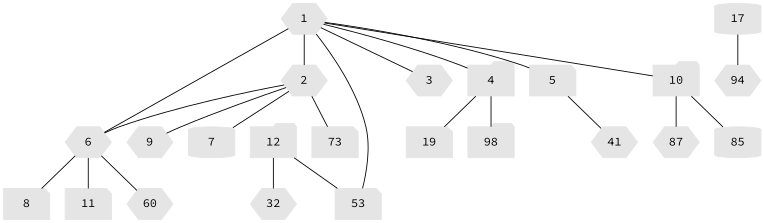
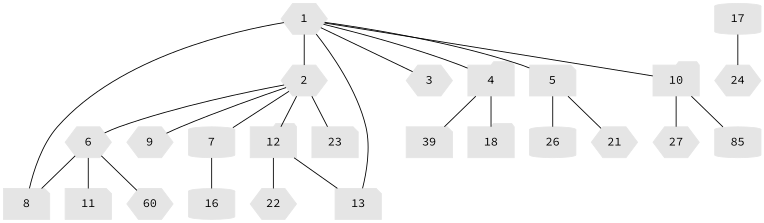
  graph {
    fontname="Source Code Pro"
    node [color=gray90 fontname="Source Code Pro" shape=hexagon style=filled]
    edge [fontname="Source Code Pro" weight=1.0]
    1
    2
    3
    4 [shape=folder]
    5 [shape=note]
    6
    10 [shape=folder]
-   13 [shape=note label=53]
+   13 [shape=note]
    7 [shape=cylinder]
    9
    12 [shape=folder]
-   23 [shape=note label=73]
-   18 [shape=folder label=98]
-   19 [shape=note]
-   21 [label=41]
+   23 [shape=note]
+   18 [shape=folder]
+   19 [shape=note label=39]
+   21
+   26 [shape=cylinder]
    8 [shape=note]
    11 [shape=note]
    n19 [label=60]
    n20 [label=85 shape=cylinder]
-   27 [label=87]
-   22 [label=32]
+   27
+   16 [shape=cylinder]
+   22
    17 [shape=cylinder]
-   24 [label=94]
+   24
    1 -- 2 [weight=6.0]
    1 -- 3
    1 -- 4
    1 -- 5
-   1 -- 6
+   1 -- 8
    1 -- 10
    1 -- 13
    2 -- 6
    2 -- 7
    2 -- 9
+   2 -- 12
    2 -- 23
    4 -- 18 [weight=2.0]
    4 -- 19
    5 -- 21
+   5 -- 26
    6 -- 8
    6 -- 11
    6 -- n19
    10 -- n20
    10 -- 27
+   7 -- 16
    12 -- 13
    12 -- 22 [weight=3.0]
    17 -- 24
  }
